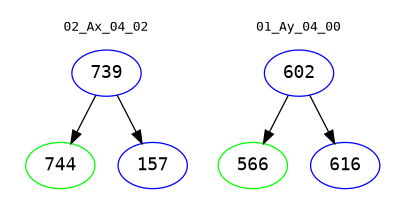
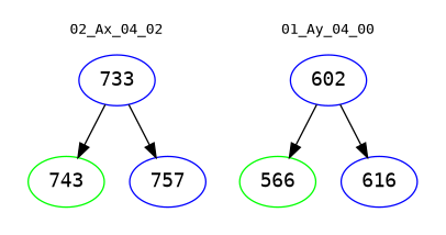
  digraph {
    fontname="DejaVu Sans Mono"
    node [color=blue fontname="DejaVu Sans Mono"]
    edge [color=black fontname="DejaVu Sans Mono"]
-   n1 [label=739]
-   n2 [color=green label=744]
-   n3 [label=157]
+   n1 [label=733]
+   n2 [color=green label=743]
+   n3 [label=757]
    n4 [label=602]
    n5 [color=green label=566]
    n6 [label=616]
    subgraph cluster_1 {
      color=white
      fontsize=10
      label="02_Ax_04_02"
      n1
      n2
      n3
    }
    subgraph cluster_2 {
      color=white
      fontsize=10
      label="01_Ay_04_00"
      n4
      n5
      n6
    }
    n1 -> n2
    n1 -> n3
    n4 -> n5
    n4 -> n6
  }
